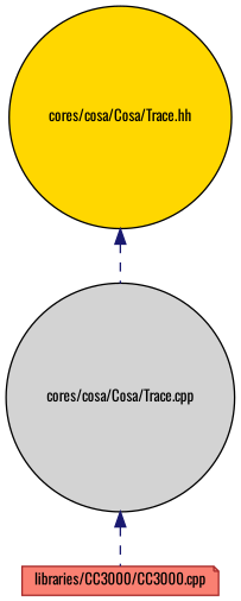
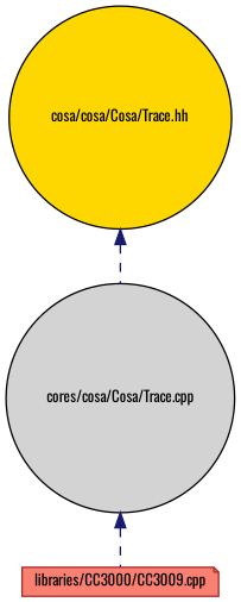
  digraph {
    fontname=Oswald
    node [color=black fontname=Oswald fontsize=10 shape=circle style=filled]
    edge [color=midnightblue dir=back fontname=Oswald fontsize=10 labelfontname=Helvetica labelfontsize=10 style=dashed]
-   n1 [fillcolor=gold fontcolor=black height=0.2 label="cores/cosa/Cosa/Trace.hh" width=0.4]
+   n1 [fillcolor=gold fontcolor=black height=0.2 label="cosa/cosa/Cosa/Trace.hh" width=0.4]
    n2 [fillcolor=lightgrey height=0.2 label="cores/cosa/Cosa/Trace.cpp" width=0.4]
-   n3 [color=brown fillcolor=salmon height=0.2 label="libraries/CC3000/CC3000.cpp" shape=note width=0.4]
+   n3 [color=brown fillcolor=salmon height=0.2 label="libraries/CC3000/CC3009.cpp" shape=note width=0.4]
    n1 -> n2
    n2 -> n3
  }
